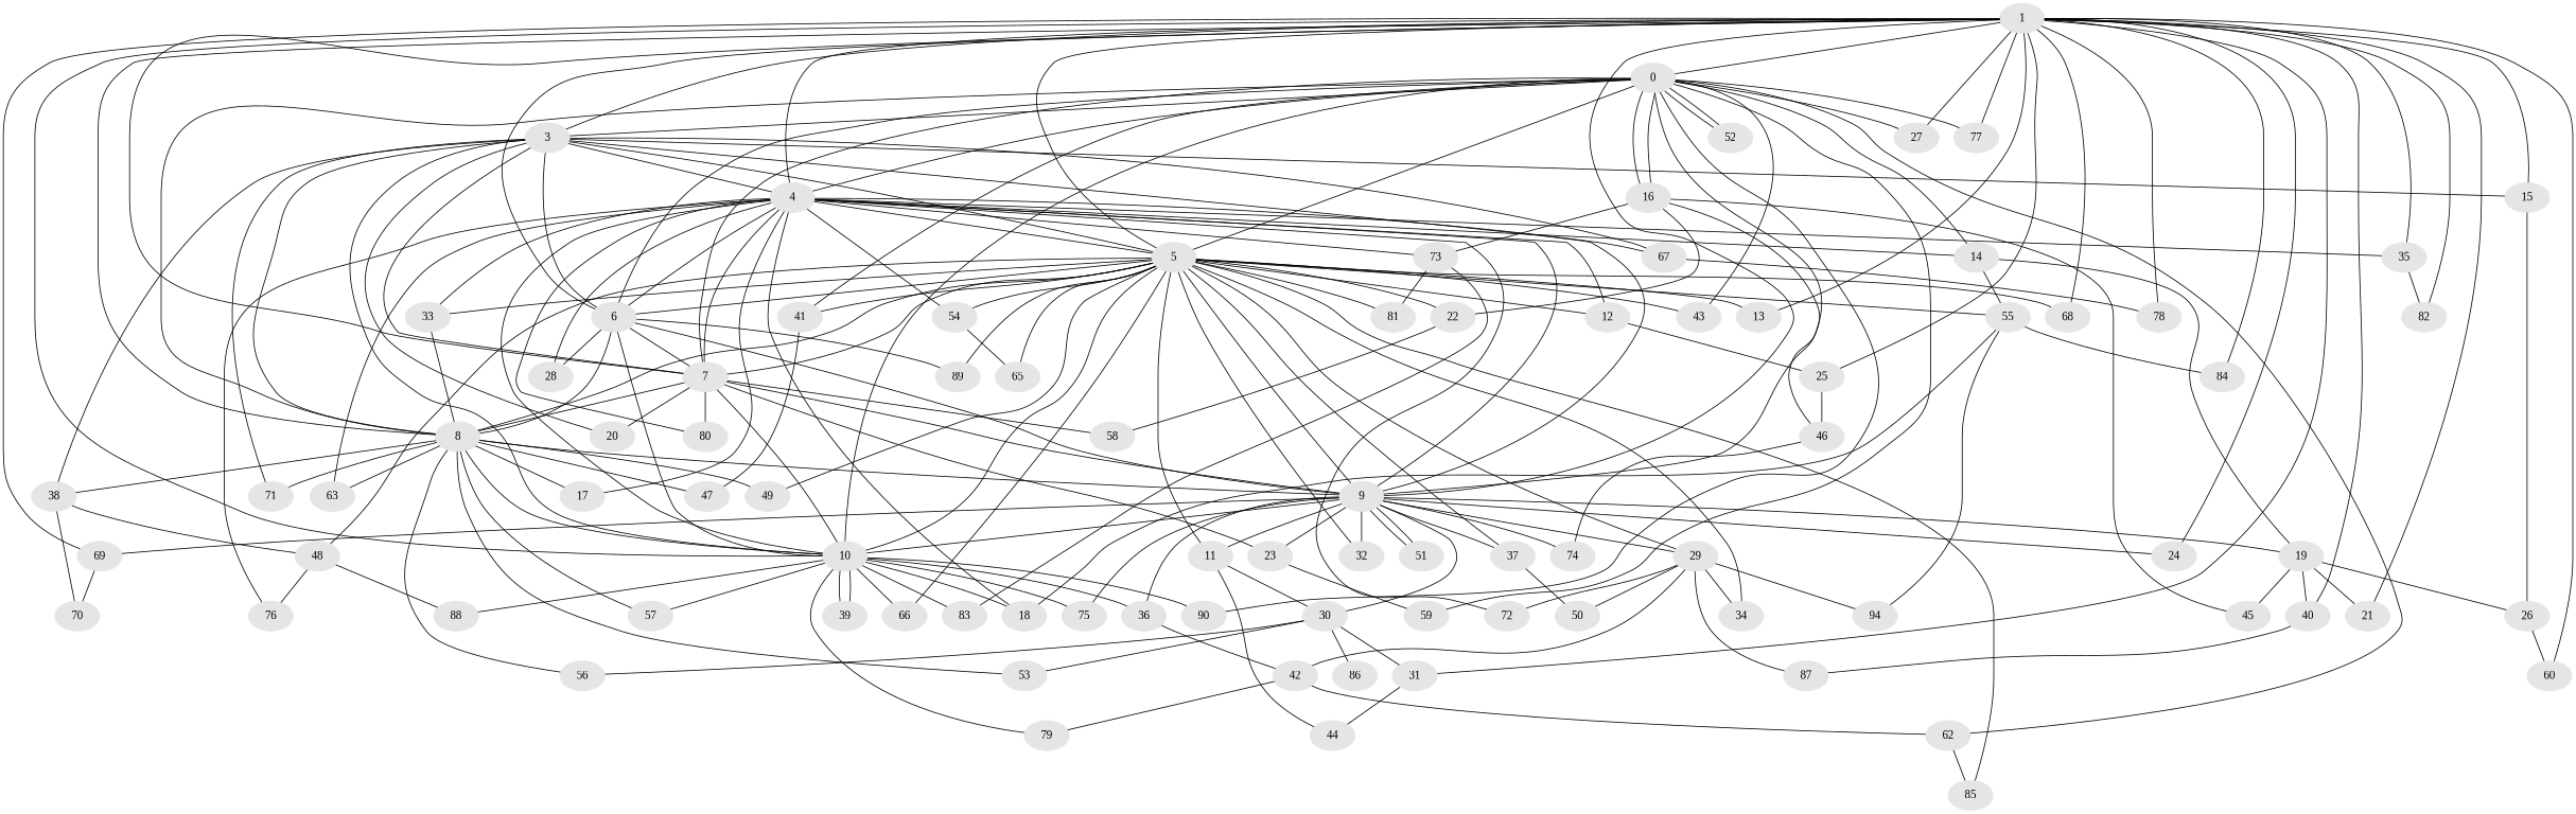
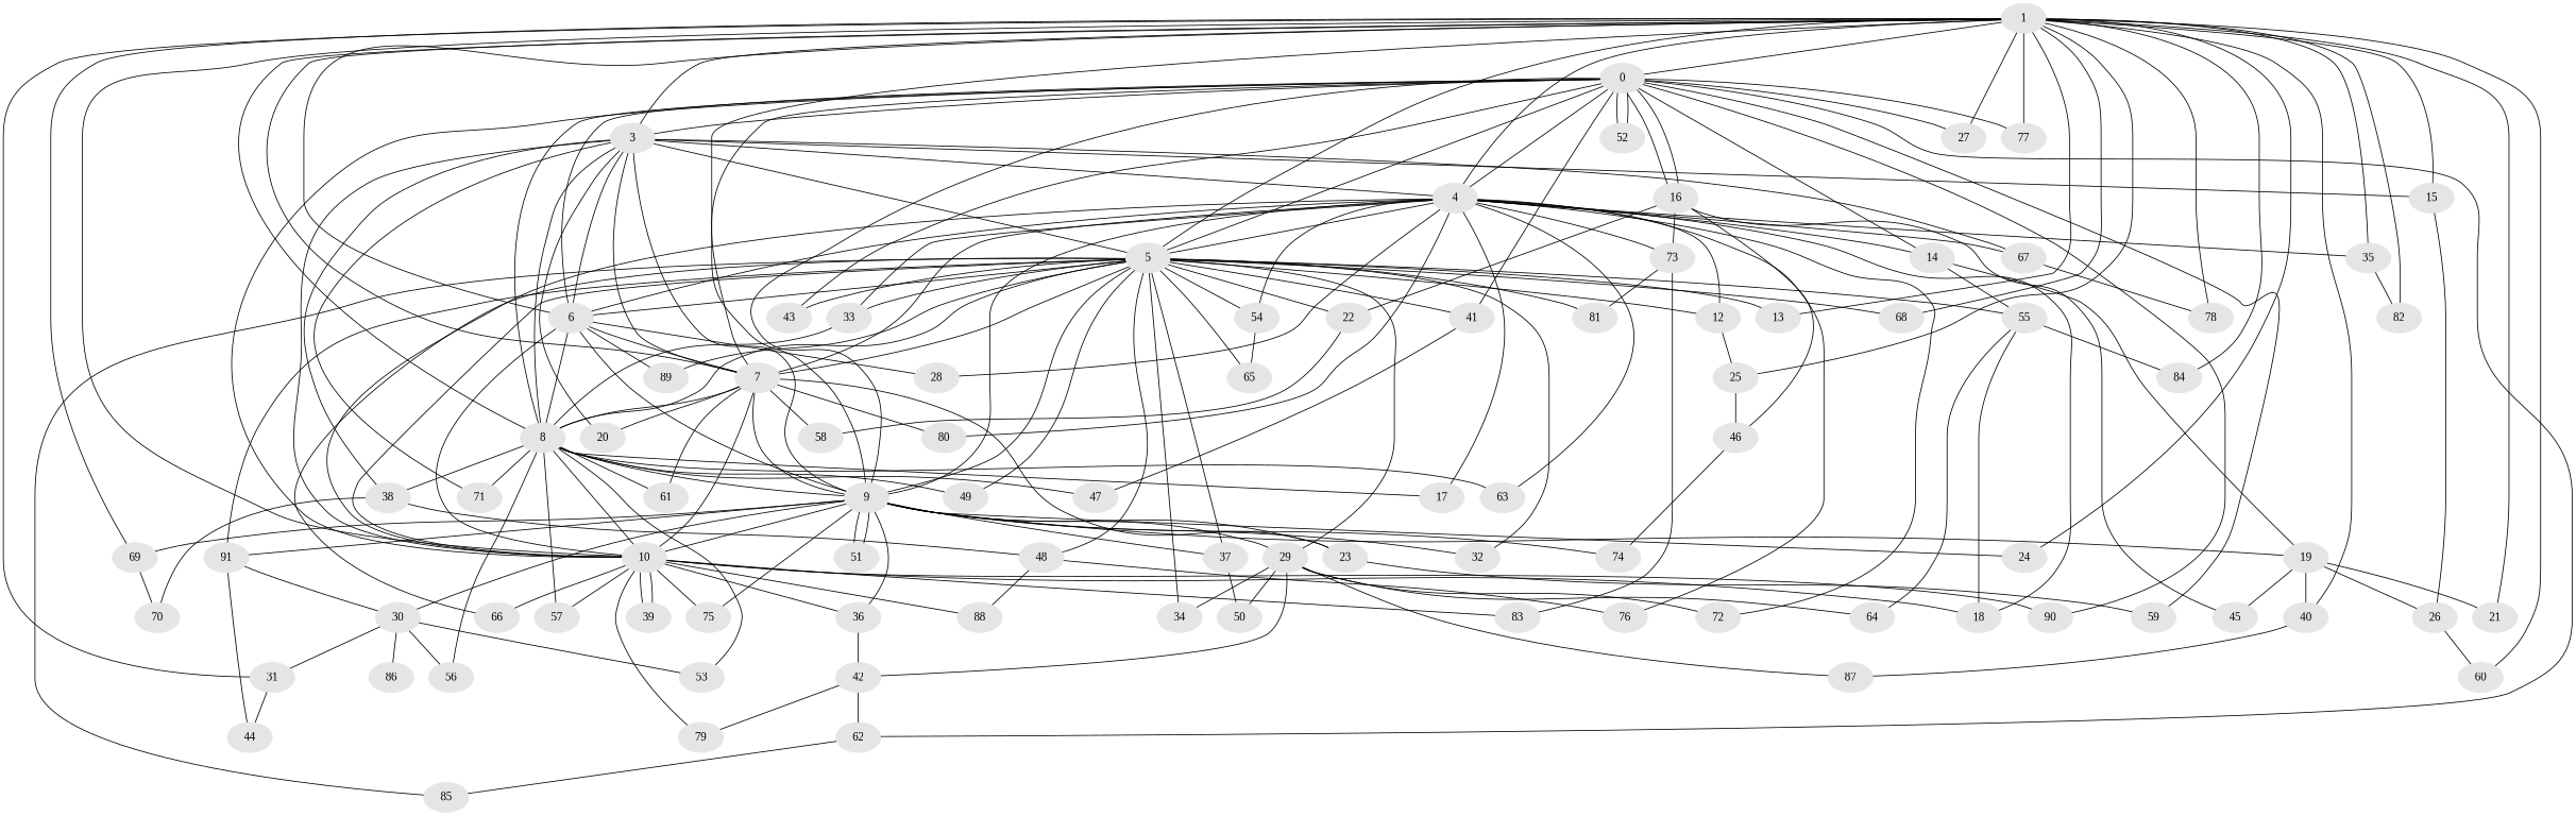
  graph {
    fontname="Liberation Serif"
    node [color=gray90 fontname="Liberation Serif" style=filled]
    edge [fontname="Liberation Serif"]
    n1 [label=0]
    1
    3
    4
    5
    6
    7
    8
    9
    10
    13
    15
    21
    24
    25
    27
    31
    35
    40
    60
    68
    69
    77
    78
    82
    84
    14
    16
    41
    43
    52
    59
    62
    90
    20
    38
    67
    71
    12
    17
    18
    28
    33
    54
    63
    72
    73
    76
    80
-   11
+   11 [label=91]
    22
    29
    32
    34
    37
    48
    49
    55
    65
    66
    81
    85
    89
    23
    58
+   61
    47
    53
    56
    57
    19
    30
    36
    51
    74
    75
    39
    79
    83
    88
    26
    46
    44
    87
    70
    45
    42
    50
-   64 [label=94]
+   64
    86
    n1 -- 3
    n1 -- 4
    n1 -- 5
    n1 -- 6
    n1 -- 7
    n1 -- 8
    n1 -- 9
    n1 -- 10
    n1 -- 27
    n1 -- 77
    n1 -- 14
    n1 -- 16
    n1 -- 16
    n1 -- 41
    n1 -- 43
    n1 -- 52
    n1 -- 52
    n1 -- 59
    n1 -- 62
    n1 -- 90
    1 -- n1
    1 -- 3
    1 -- 4
    1 -- 5
    1 -- 6
    1 -- 7
    1 -- 8
    1 -- 9
    1 -- 10
    1 -- 13
    1 -- 15
    1 -- 21
    1 -- 24
    1 -- 25
    1 -- 27
    1 -- 31
    1 -- 35
    1 -- 40
    1 -- 60
    1 -- 68
    1 -- 69
    1 -- 77
    1 -- 78
    1 -- 82
    1 -- 84
    3 -- 4
    3 -- 5
    3 -- 6
    3 -- 7
    3 -- 8
    3 -- 9
    3 -- 10
    3 -- 15
    3 -- 20
    3 -- 38
    3 -- 67
    3 -- 71
    4 -- 5
    4 -- 6
    4 -- 7
    4 -- 9
    4 -- 10
    4 -- 35
    4 -- 14
    4 -- 67
    4 -- 12
    4 -- 17
    4 -- 18
    4 -- 28
    4 -- 33
    4 -- 54
    4 -- 63
    4 -- 72
    4 -- 73
    4 -- 76
    4 -- 80
    5 -- 6
    5 -- 7
    5 -- 8
    5 -- 9
    5 -- 10
    5 -- 13
    5 -- 68
    5 -- 41
    5 -- 43
    5 -- 12
    5 -- 33
    5 -- 54
    5 -- 11
    5 -- 22
    5 -- 29
    5 -- 32
    5 -- 34
    5 -- 37
    5 -- 48
    5 -- 49
    5 -- 55
    5 -- 65
    5 -- 66
    5 -- 81
    5 -- 85
    5 -- 89
    6 -- 7
    6 -- 8
    6 -- 9
    6 -- 10
    6 -- 28
    6 -- 89
    7 -- 8
    7 -- 9
    7 -- 10
    7 -- 20
    7 -- 80
    7 -- 23
    7 -- 58
+   7 -- 61
    8 -- 9
    8 -- 10
    8 -- 38
    8 -- 71
    8 -- 17
    8 -- 63
    8 -- 49
+   8 -- 61
    8 -- 47
    8 -- 53
    8 -- 56
    8 -- 57
    9 -- 10
    9 -- 24
    9 -- 69
    9 -- 11
    9 -- 29
    9 -- 32
    9 -- 37
    9 -- 23
    9 -- 19
    9 -- 30
    9 -- 36
    9 -- 51
    9 -- 51
    9 -- 74
    9 -- 75
    10 -- 90
    10 -- 18
    10 -- 66
    10 -- 57
    10 -- 36
    10 -- 75
    10 -- 39
    10 -- 39
    10 -- 79
    10 -- 83
    10 -- 88
    15 -- 26
    25 -- 46
    31 -- 44
    35 -- 82
    40 -- 87
    69 -- 70
    14 -- 55
    14 -- 19
    16 -- 73
    16 -- 22
    16 -- 46
    16 -- 45
    41 -- 47
    62 -- 85
    38 -- 48
    38 -- 70
    67 -- 78
    12 -- 25
    33 -- 8
    54 -- 65
    73 -- 81
    73 -- 83
    11 -- 30
    11 -- 44
    22 -- 58
    29 -- 72
    29 -- 34
    29 -- 87
    29 -- 42
    29 -- 50
    29 -- 64
    37 -- 50
    48 -- 76
    48 -- 88
    55 -- 84
    55 -- 18
    55 -- 64
    23 -- 59
    19 -- 21
    19 -- 40
    19 -- 26
    19 -- 45
    30 -- 31
    30 -- 53
    30 -- 56
    30 -- 86
    36 -- 42
    26 -- 60
    46 -- 74
    42 -- 62
    42 -- 79
  }
